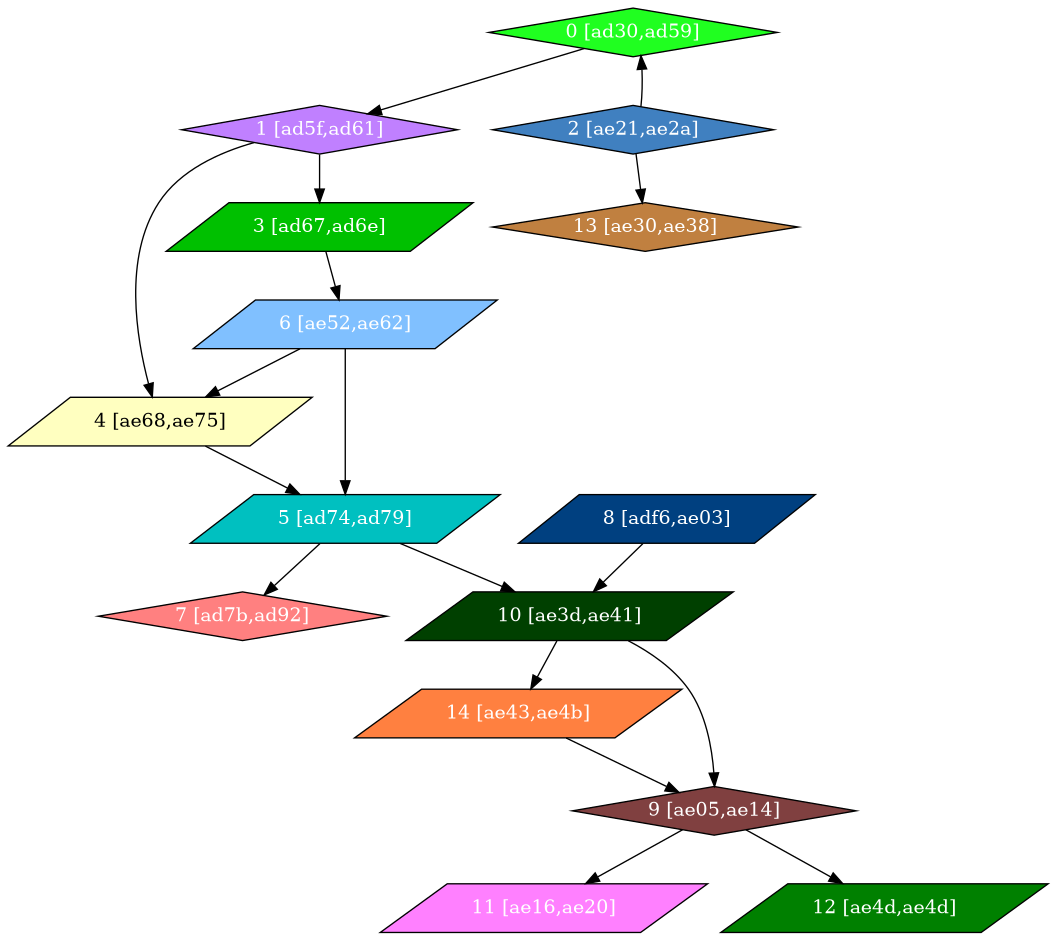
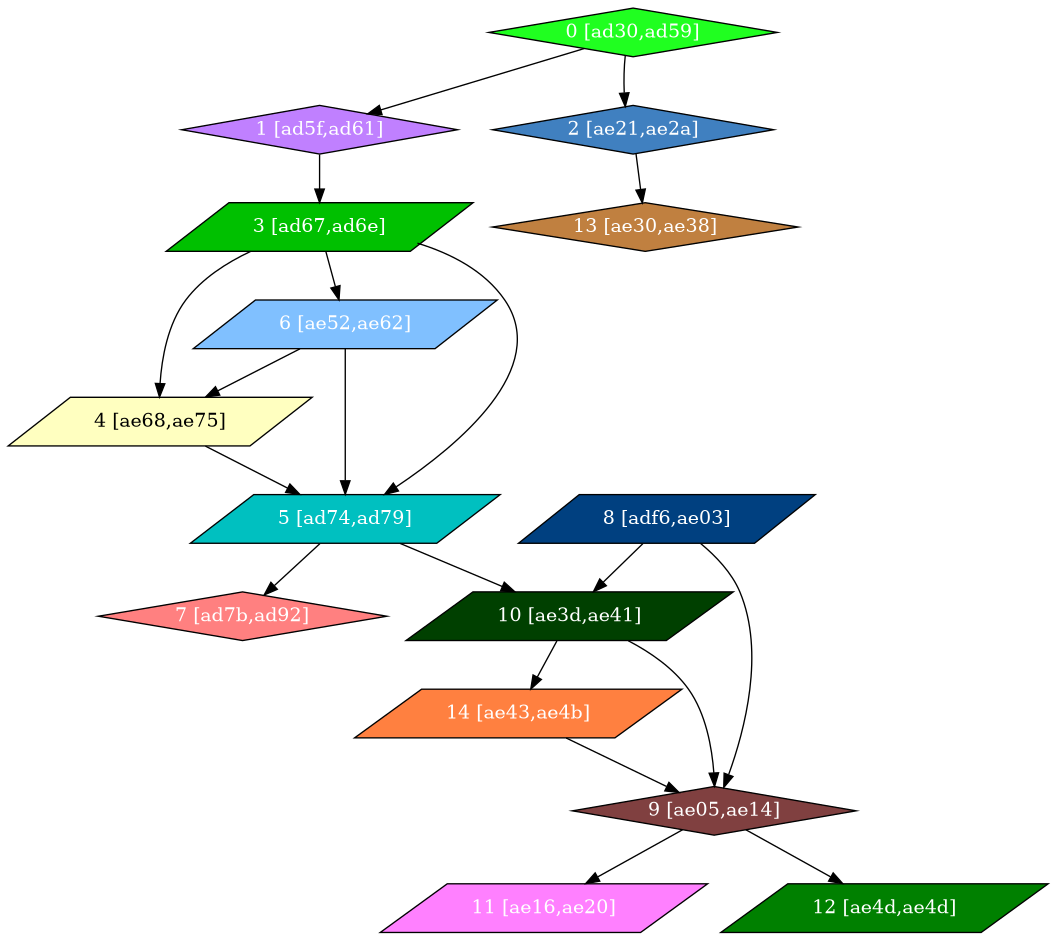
  digraph {
    node [fontcolor="#ffffff" shape=parallelogram style=filled]
    n1 [fillcolor="#20FF20" label="0 [ad30,ad59]" shape=diamond]
    n2 [fillcolor="#C080FF" label="1 [ad5f,ad61]" shape=diamond]
    n3 [fillcolor="#4080C0" label="2 [ae21,ae2a]" shape=diamond]
    n4 [fillcolor="#00C000" label="3 [ad67,ad6e]"]
    n5 [fillcolor="#FFFFC0" fontcolor="#000000" label="4 [ae68,ae75]"]
    n6 [fillcolor="#C08040" label="13 [ae30,ae38]" shape=diamond]
    n7 [fillcolor="#00C0C0" label="5 [ad74,ad79]"]
    n8 [fillcolor="#80C0FF" label="6 [ae52,ae62]"]
    n9 [fillcolor="#FF8080" label="7 [ad7b,ad92]" shape=diamond]
    n10 [fillcolor="#004000" label="10 [ae3d,ae41]"]
    n11 [fillcolor="#004080" label="8 [adf6,ae03]"]
    n12 [fillcolor="#804040" label="9 [ae05,ae14]" shape=diamond]
    n13 [fillcolor="#FF80FF" label="11 [ae16,ae20]"]
    n14 [fillcolor="#008000" label="12 [ae4d,ae4d]"]
    n15 [fillcolor="#FF8040" label="14 [ae43,ae4b]"]
    n1 -> n2
-   n3 -> n1
+   n1 -> n3
    n2 -> n4
-   n2 -> n5
+   n4 -> n5
    n3 -> n6
+   n4 -> n7
    n4 -> n8
    n5 -> n7
    n7 -> n9
    n7 -> n10
    n8 -> n5
    n8 -> n7
    n10 -> n12
    n10 -> n15
    n11 -> n10
+   n11 -> n12
    n12 -> n13
    n12 -> n14
    n15 -> n12
  }
